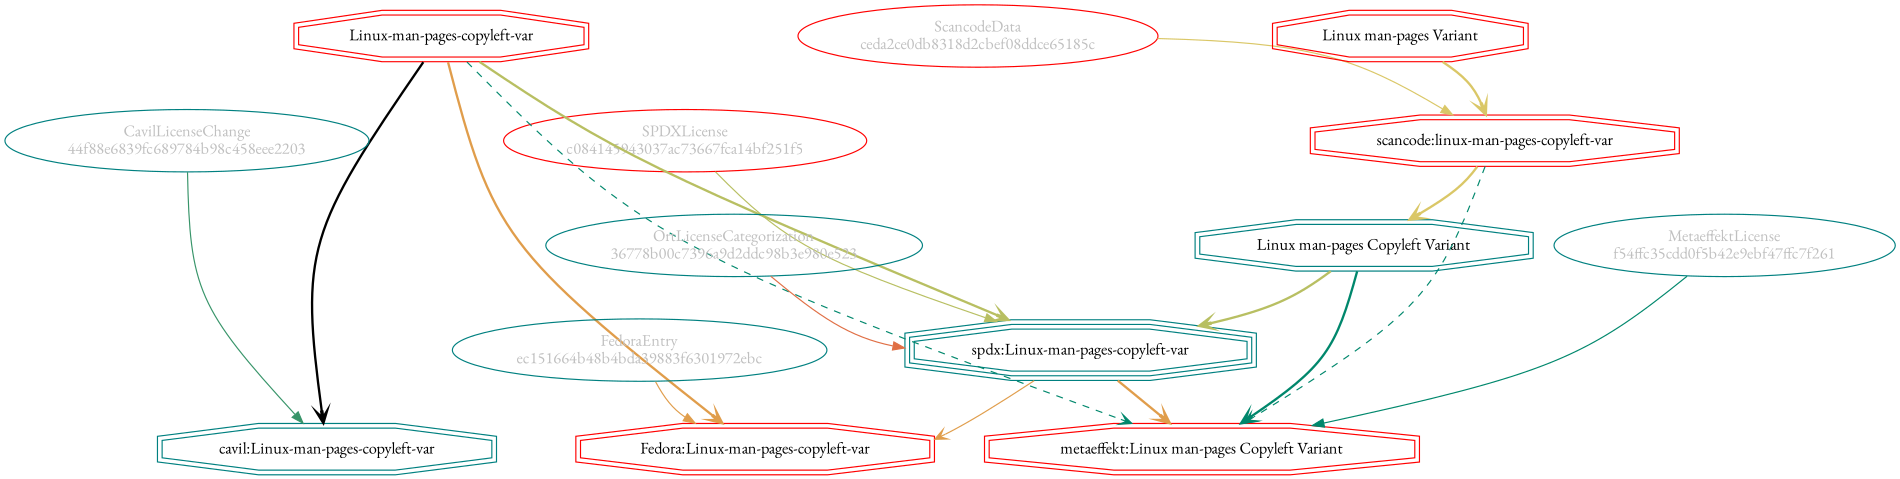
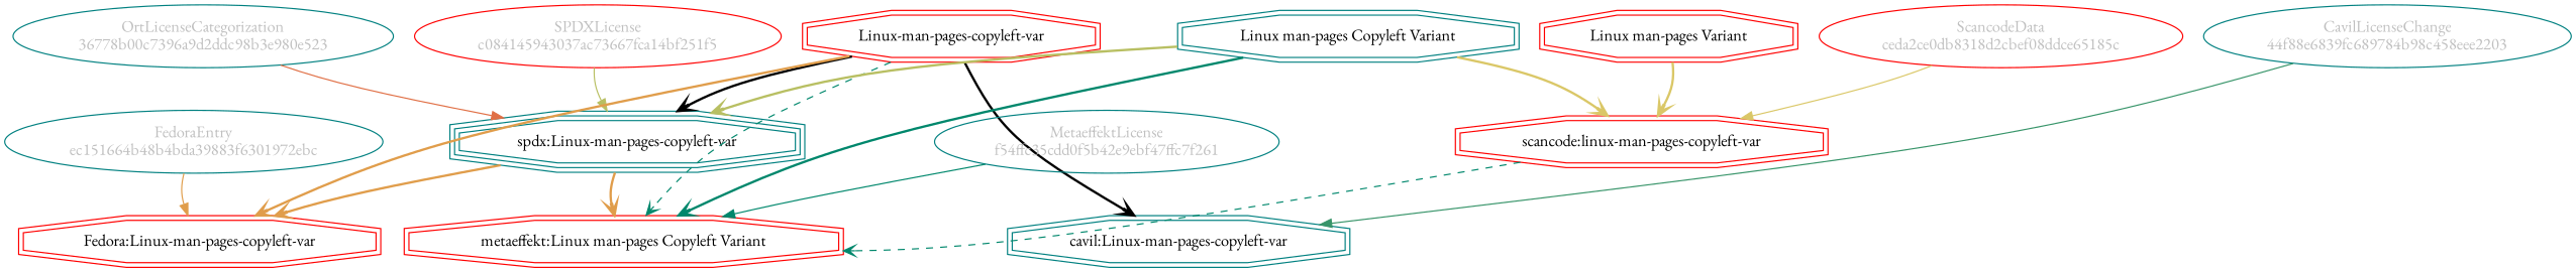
  strict digraph {
    fontname="EB Garamond"
    splines=curved
    node [color=red fontname="EB Garamond" shape=doubleoctagon]
    edge [color="#e09d4b" fontname="EB Garamond" weight=0.7 arrowhead=vee style=bold]
    n1 [fillcolor="beige;1" fontcolor=gray label="SPDXLicense\nc084145943037ac73667fca14bf251f5" shape=ellipse]
    n2 [color=teal label="spdx:Linux-man-pages-copyleft-var" shape=tripleoctagon]
    n3 [label="Fedora:Linux-man-pages-copyleft-var"]
    n4 [label="metaeffekt:Linux man-pages Copyleft Variant"]
    n5 [label="Linux-man-pages-copyleft-var"]
    n6 [color=teal label="cavil:Linux-man-pages-copyleft-var"]
    n7 [label="scancode:linux-man-pages-copyleft-var"]
    n8 [color=teal label="Linux man-pages Copyleft Variant"]
    n9 [color=teal fillcolor="beige;1" fontcolor=gray label="FedoraEntry\nec151664b48b4bda39883f6301972ebc" shape=ellipse]
    n10 [fillcolor="beige;1" fontcolor=gray label="ScancodeData\nceda2ce0db8318d2cbef08ddce65185c" shape=ellipse]
    n11 [label="Linux man-pages Variant"]
    n12 [color=teal fillcolor="beige;1" fontcolor=gray label="OrtLicenseCategorization\n36778b00c7396a9d2ddc98b3e980e523" shape=ellipse]
    n13 [color=teal fillcolor="beige;1" fontcolor=gray label="CavilLicenseChange\n44f88e6839fc689784b98c458eee2203" shape=ellipse]
    n14 [color=teal fillcolor="beige;1" fontcolor=gray label="MetaeffektLicense\nf54ffc35cdd0f5b42e9ebf47ffc7f261" shape=ellipse]
    n1 -> n2 [color="#b8bf62" weight=0.5 arrowhead="" style=""]
-   n2 -> n3 [style=solid]
+   n2 -> n3
    n2 -> n4
-   n5 -> n2 [color="#b8bf62"]
+   n5 -> n2 [color=""]
    n5 -> n3
    n5 -> n4 [color="#00876c" style=dashed weight=0.5]
    n5 -> n6 [color=black]
    n7 -> n4 [color="#00876c" style=dashed weight=0.5]
    n8 -> n2 [color="#b8bf62"]
    n8 -> n4 [color="#00876c"]
-   n7 -> n8 [color="#dac767"]
+   n8 -> n7 [color="#dac767"]
    n9 -> n3 [weight=0.5 arrowhead="" style=""]
    n10 -> n7 [color="#dac767" weight=0.5 arrowhead="" style=""]
    n11 -> n7 [color="#dac767"]
    n12 -> n2 [color="#e06f45" weight=0.5 arrowhead="" style=""]
    n13 -> n6 [color="#379469" weight=0.5 arrowhead="" style=""]
    n14 -> n4 [color="#00876c" weight=0.5 arrowhead="" style=""]
  }
